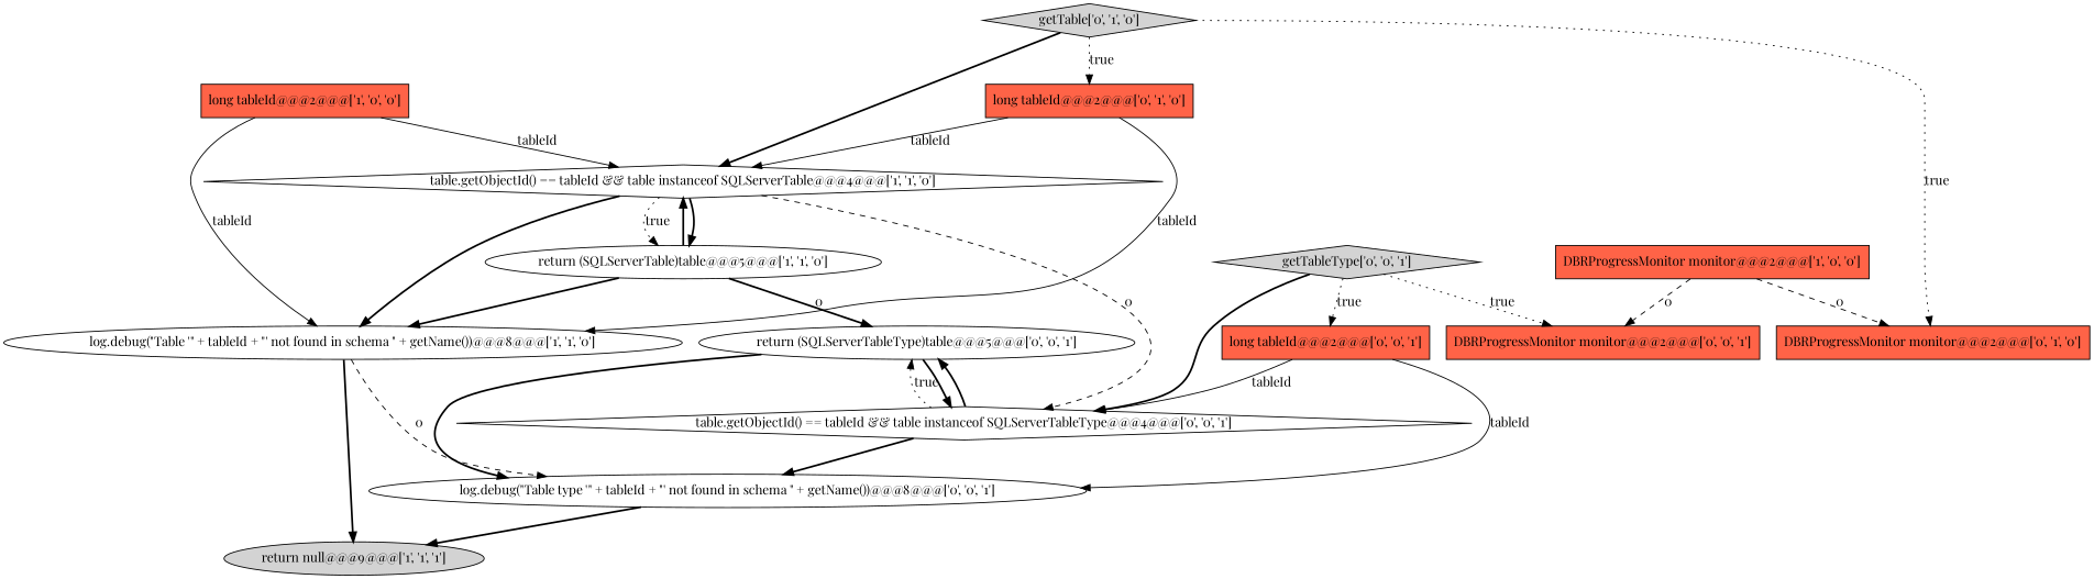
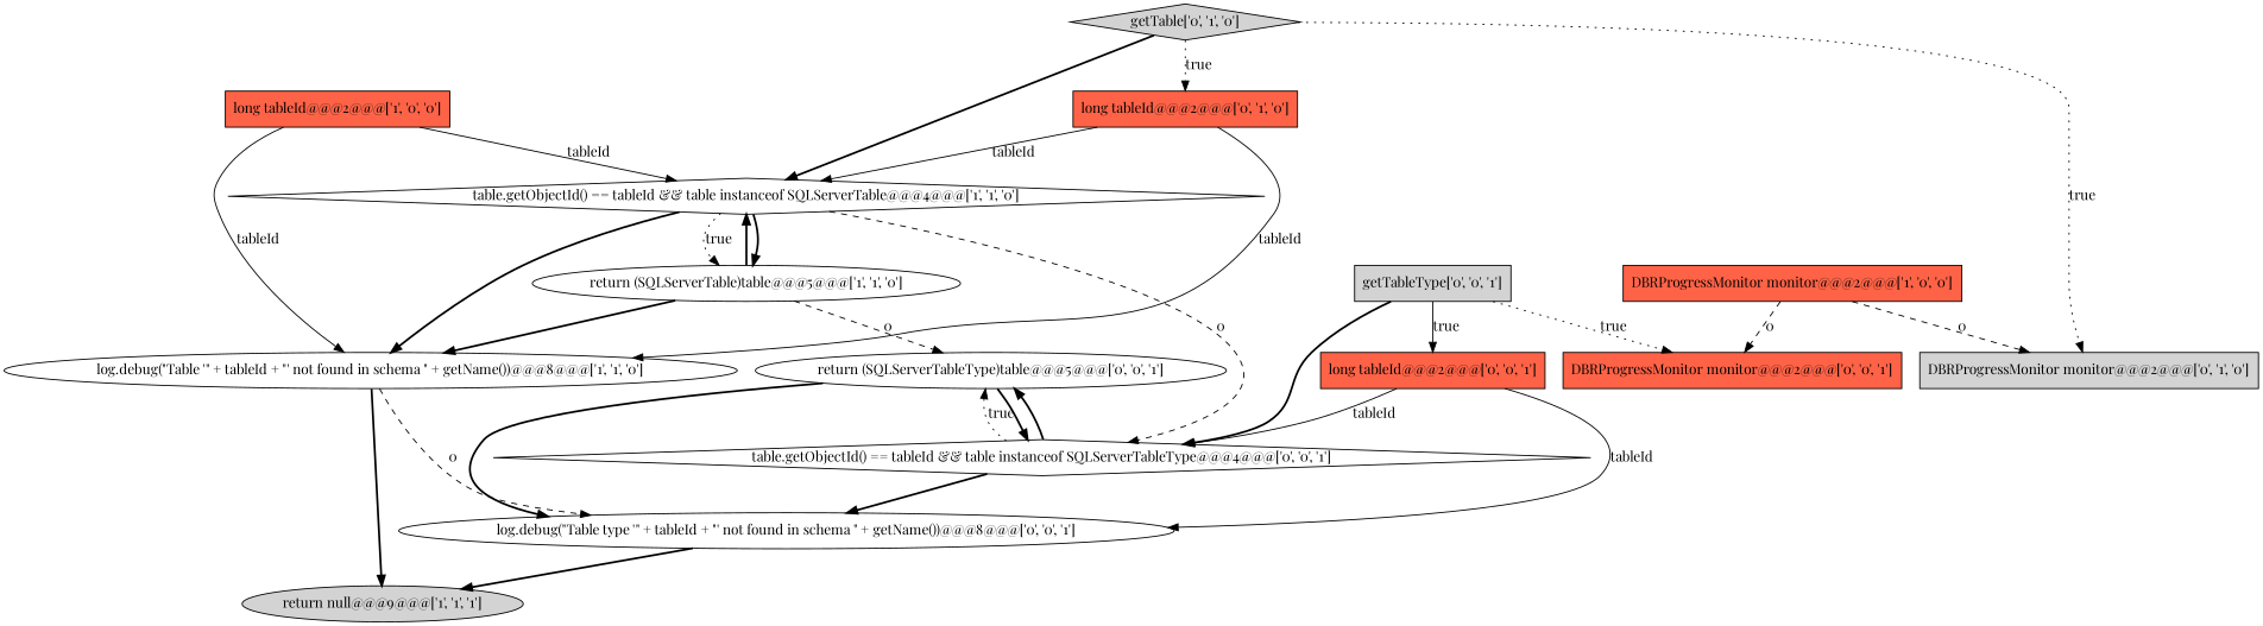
  digraph {
    fontname="Playfair Display"
    node [fillcolor=white fontname="Playfair Display" shape=box style=filled]
    edge [fontname="Playfair Display" style=bold]
    n1 [label="return (SQLServerTableType)table@@@5@@@['0', '0', '1']" shape=ellipse]
    n2 [label="table.getObjectId() == tableId && table instanceof SQLServerTableType@@@4@@@['0', '0', '1']" shape=diamond]
    n3 [label="log.debug(\"Table type '\" + tableId + \"' not found in schema \" + getName())@@@8@@@['0', '0', '1']" shape=ellipse]
    n4 [fillcolor=lightgray label="return null@@@9@@@['1', '1', '1']" shape=ellipse]
    n5 [fillcolor=lightgray label="getTable['0', '1', '0']" shape=diamond]
    n6 [fillcolor=tomato label="long tableId@@@2@@@['0', '1', '0']"]
    n7 [label="table.getObjectId() == tableId && table instanceof SQLServerTable@@@4@@@['1', '1', '0']" shape=diamond]
-   n8 [fillcolor=tomato label="DBRProgressMonitor monitor@@@2@@@['0', '1', '0']"]
+   n8 [fillcolor=lightgray label="DBRProgressMonitor monitor@@@2@@@['0', '1', '0']"]
    n9 [label="log.debug(\"Table '\" + tableId + \"' not found in schema \" + getName())@@@8@@@['1', '1', '0']" shape=ellipse]
    n10 [label="return (SQLServerTable)table@@@5@@@['1', '1', '0']" shape=ellipse]
    n11 [fillcolor=tomato label="DBRProgressMonitor monitor@@@2@@@['0', '0', '1']"]
    n12 [fillcolor=tomato label="long tableId@@@2@@@['0', '0', '1']"]
-   n13 [fillcolor=lightgray label="getTableType['0', '0', '1']" shape=diamond]
+   n13 [fillcolor=lightgray label="getTableType['0', '0', '1']"]
    n14 [fillcolor=tomato label="DBRProgressMonitor monitor@@@2@@@['1', '0', '0']"]
    n15 [fillcolor=tomato label="long tableId@@@2@@@['1', '0', '0']"]
    n1 -> n2
    n1 -> n3
    n2 -> n1
    n2 -> n1 [label=true style=dotted]
    n2 -> n3
    n3 -> n4
    n5 -> n6 [label=true style=dotted]
    n5 -> n7
    n5 -> n8 [label=true style=dotted]
    n6 -> n7 [label=tableId style=solid]
    n6 -> n9 [label=tableId style=solid]
    n7 -> n2 [label=0 style=dashed]
    n7 -> n9
    n7 -> n10
    n7 -> n10 [label=true style=dotted]
    n9 -> n3 [label=0 style=dashed]
    n9 -> n4
-   n10 -> n1 [label=0]
+   n10 -> n1 [label=0 style=dashed]
    n10 -> n7
    n10 -> n9
    n12 -> n2 [label=tableId style=solid]
    n12 -> n3 [label=tableId style=solid]
    n13 -> n2
    n13 -> n11 [label=true style=dotted]
-   n13 -> n12 [label=true style=dotted]
+   n13 -> n12 [label=true style=solid]
    n14 -> n8 [label=0 style=dashed]
    n14 -> n11 [label=0 style=dashed]
    n15 -> n7 [label=tableId style=solid]
    n15 -> n9 [label=tableId style=solid]
  }
